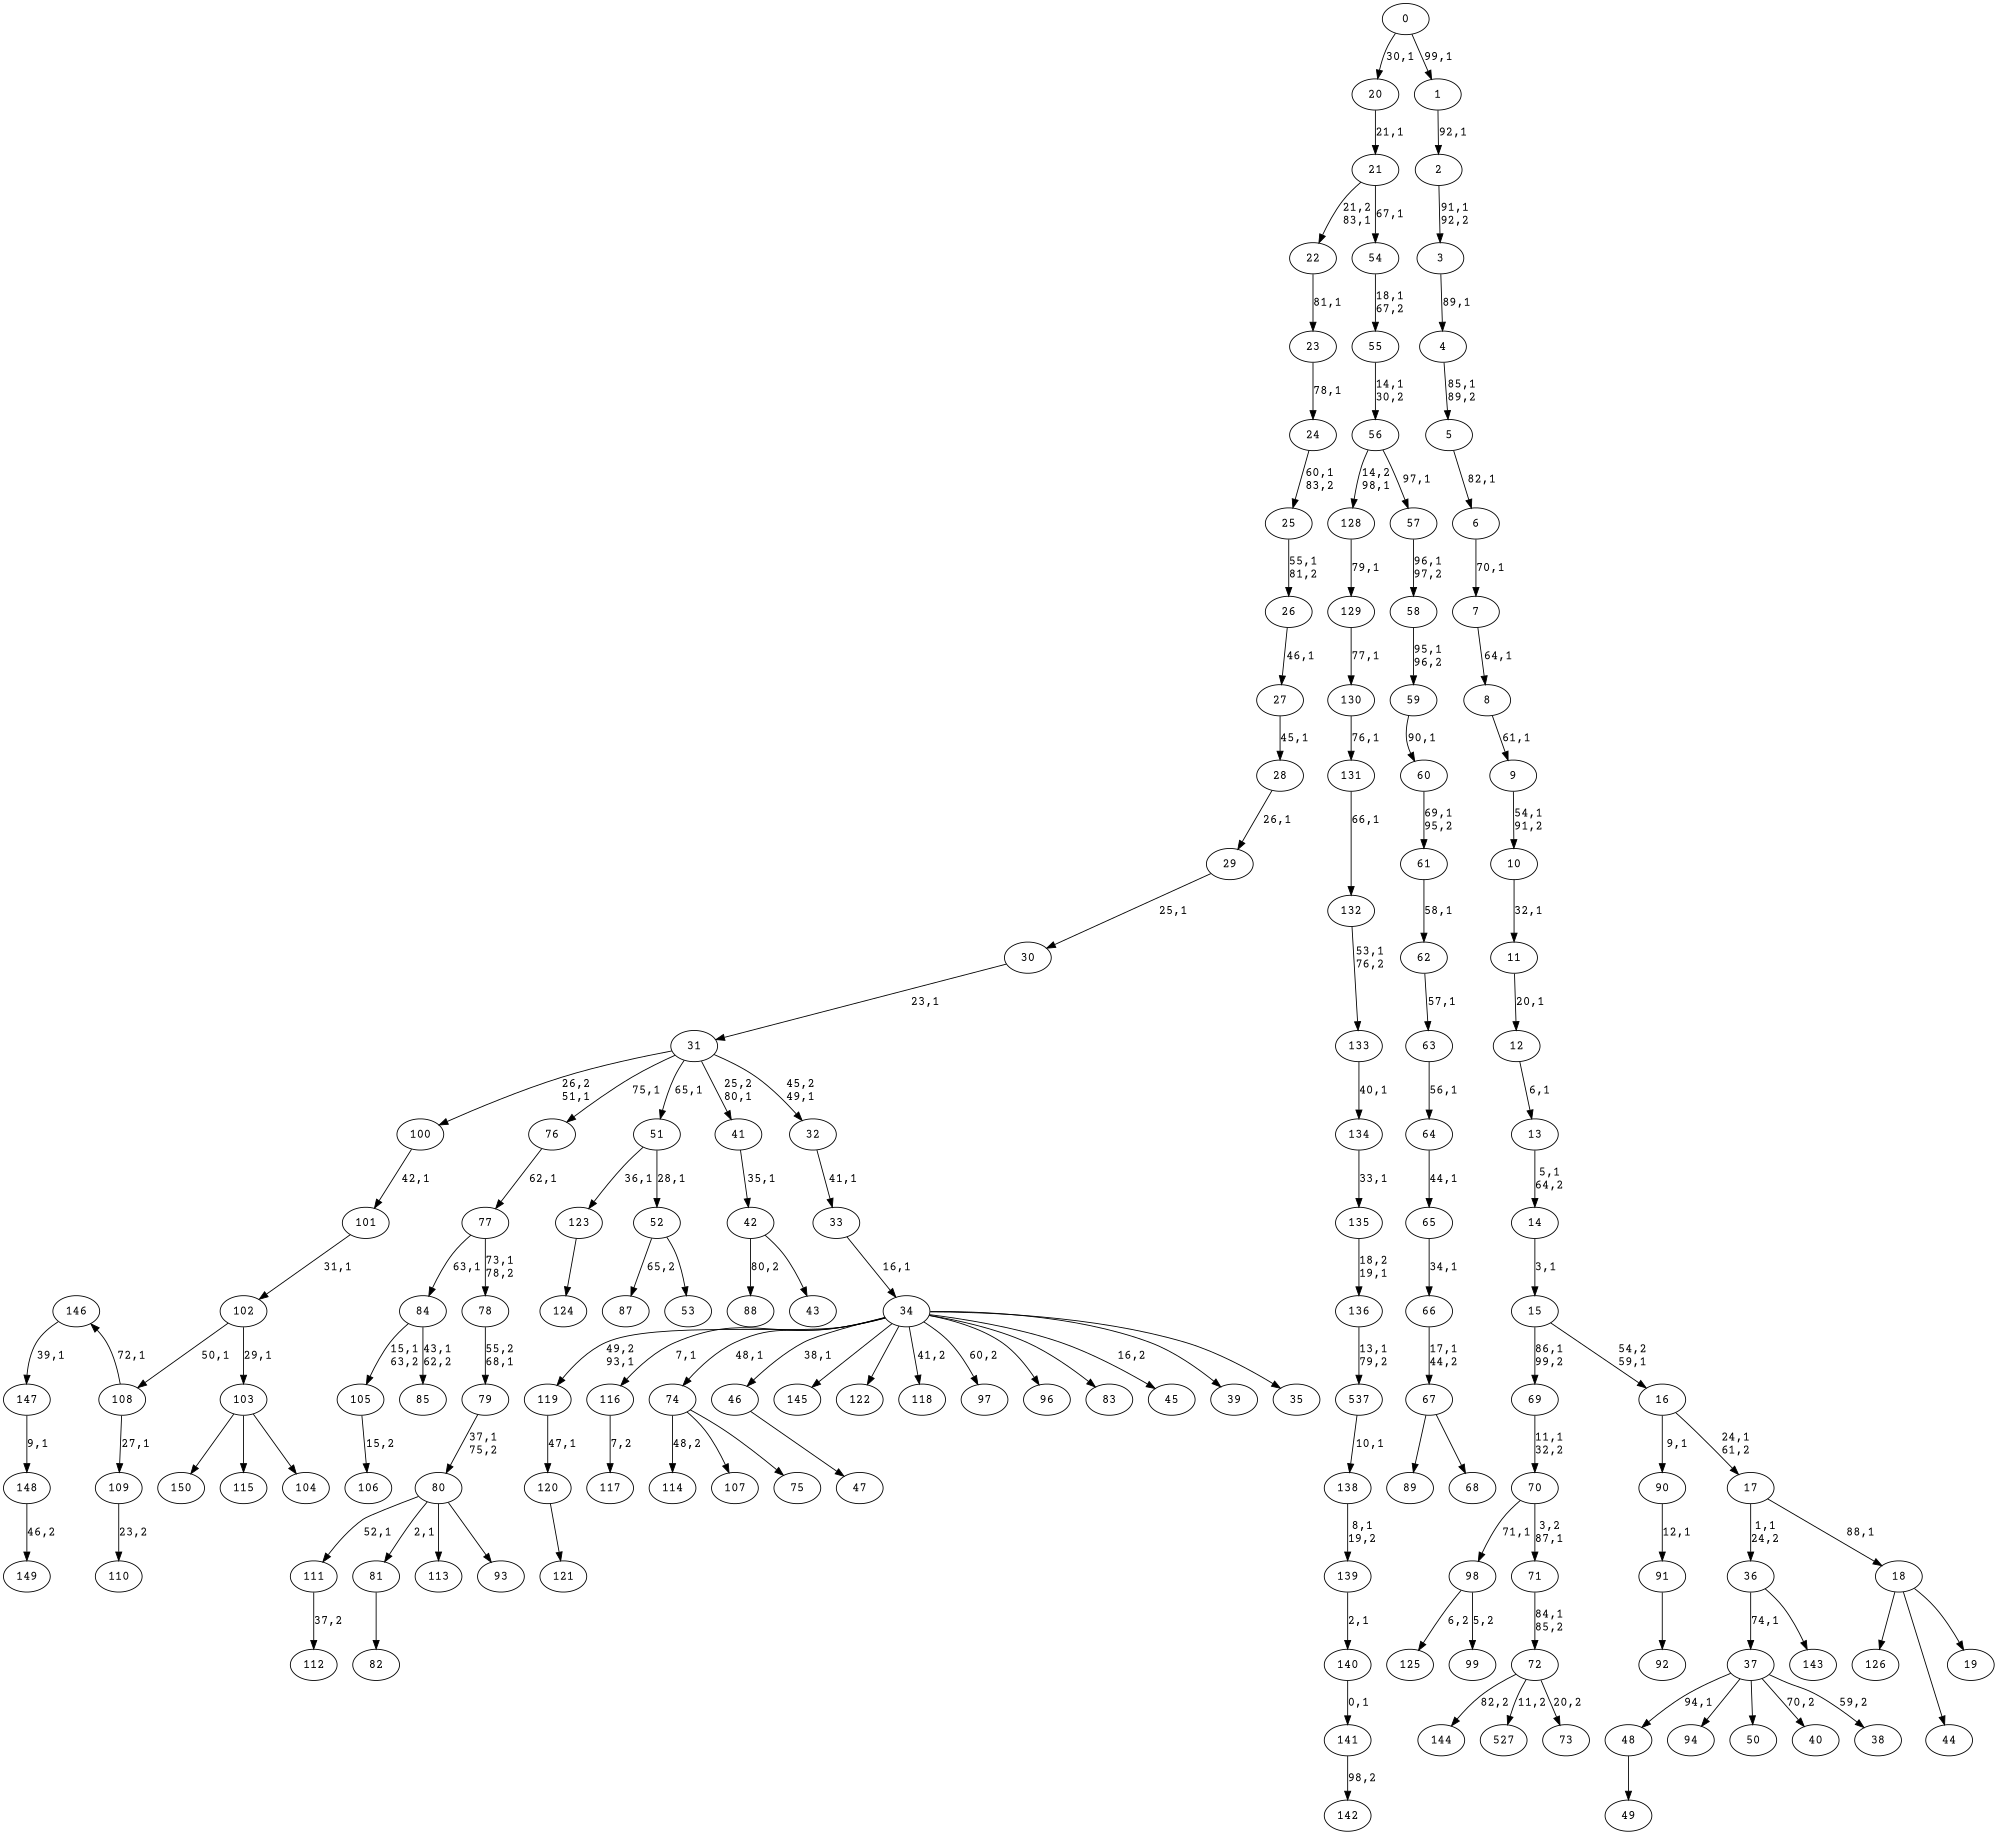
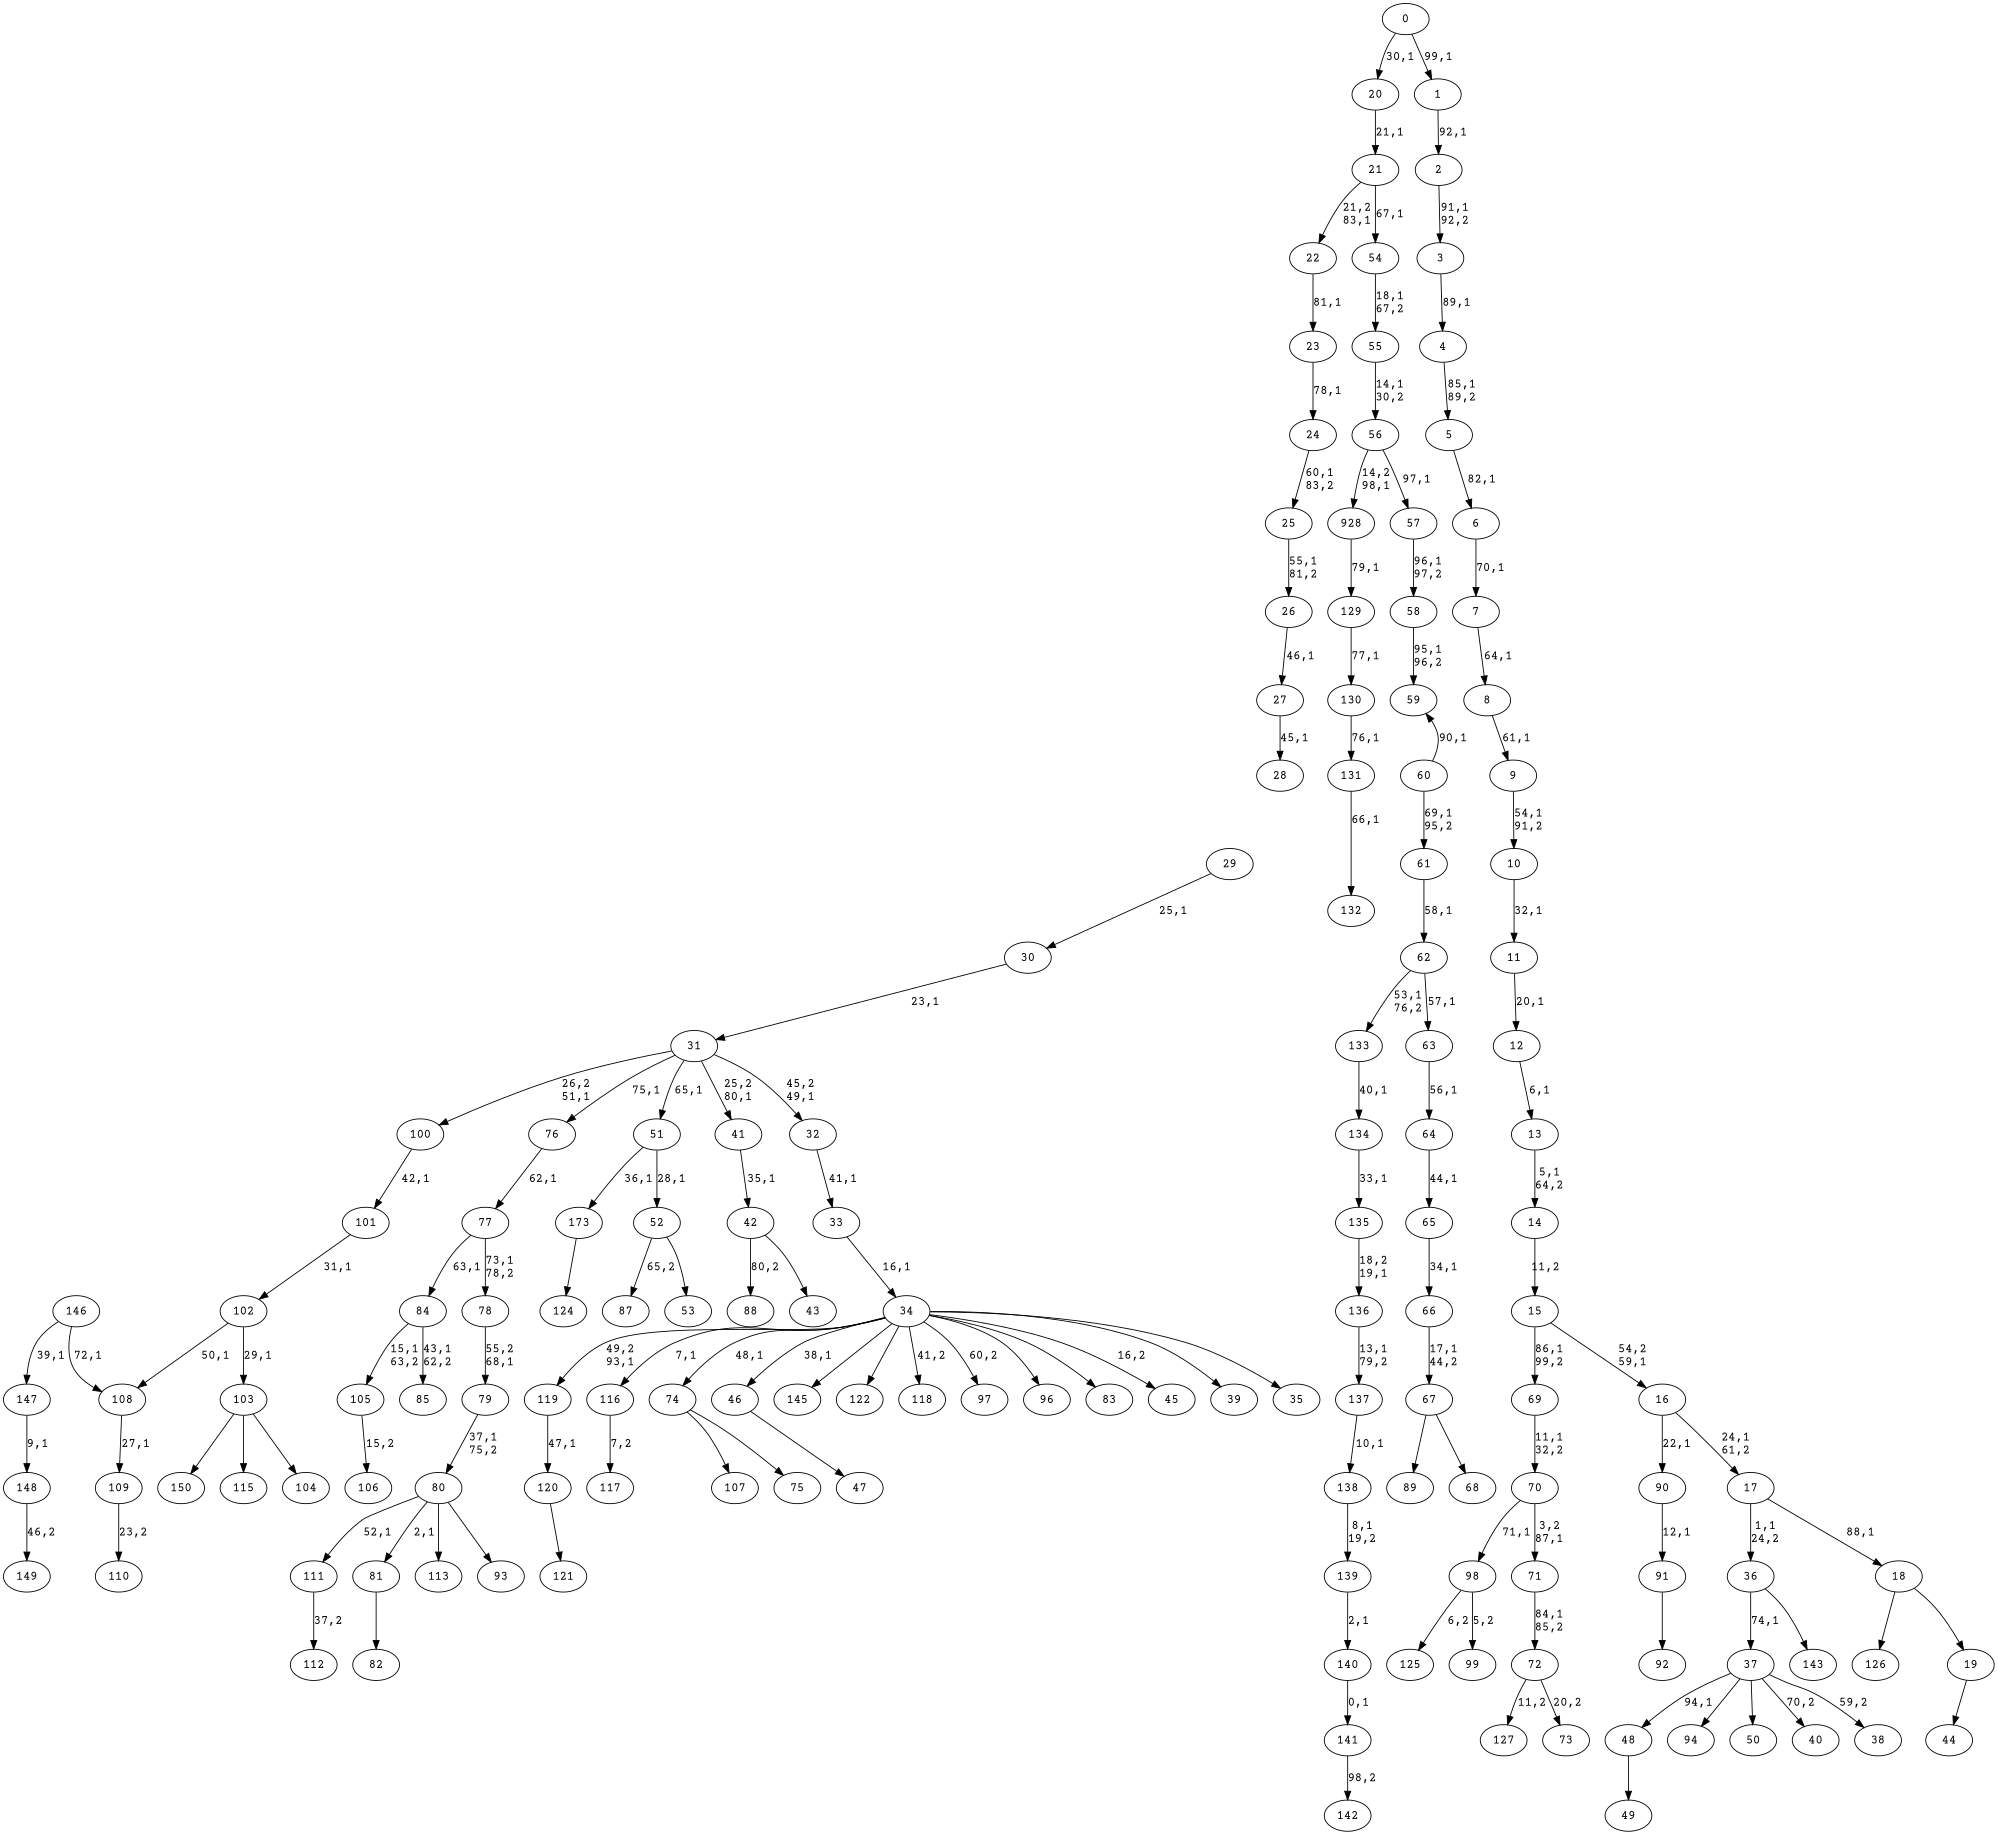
  digraph {
    fontname="Courier Prime"
    node [fontname="Courier Prime"]
    edge [fontname="Courier Prime"]
    148
    149
    147
    146
    141
    142
    140
    139
    138
-   137 [label=537]
+   137
    136
    135
    134
    133
    132
    131
    130
    129
-   128
-   123
+   128 [label=928]
+   123 [label=173]
    124
    120
    121
    119
    116
    117
    111
    112
    109
    110
    108
    105
    106
    103
    150
    115
    104
    102
    101
    100
    98
    125
    99
    91
    92
    90
    84
    85
    81
    82
    80
    113
    93
    79
    78
    77
    76
    74
-   114
    107
    75
    72
-   144
-   127 [label=527]
+   127
    73
    71
    70
    69
    67
    89
    68
    66
    65
    64
    63
    62
    61
    60
    59
    58
    57
    56
    55
    54
    52
    87
    53
    51
    48
    49
    46
    47
    42
    88
    43
    41
    37
    94
    50
    40
    38
    36
    143
    34
    145
    122
    118
    97
    96
    83
    45
    39
    35
    33
    32
    31
    30
    29
    28
    27
    26
    25
    24
    23
    22
    21
    20
    18
    126
    44
    19
    17
    16
    15
    14
    13
    12
    11
    10
    9
    8
    7
    6
    5
    4
    3
    2
    1
    0
    148 -> 149 [label="46,2"]
    147 -> 148 [label="9,1"]
    146 -> 147 [label="39,1"]
    141 -> 142 [label="98,2"]
    140 -> 141 [label="0,1"]
    139 -> 140 [label="2,1"]
    138 -> 139 [label="8,1\n19,2"]
    137 -> 138 [label="10,1"]
    136 -> 137 [label="13,1\n79,2"]
    135 -> 136 [label="18,2\n19,1"]
    134 -> 135 [label="33,1"]
    133 -> 134 [label="40,1"]
-   132 -> 133 [label="53,1\n76,2"]
+   62 -> 133 [label="53,1\n76,2"]
    131 -> 132 [label="66,1"]
    130 -> 131 [label="76,1"]
    129 -> 130 [label="77,1"]
    128 -> 129 [label="79,1"]
    123 -> 124
    120 -> 121
    119 -> 120 [label="47,1"]
    116 -> 117 [label="7,2"]
    111 -> 112 [label="37,2"]
    109 -> 110 [label="23,2"]
-   108 -> 146 [label="72,1"]
+   146 -> 108 [label="72,1"]
    108 -> 109 [label="27,1"]
    105 -> 106 [label="15,2"]
    103 -> 150
    103 -> 115
    103 -> 104
    102 -> 108 [label="50,1"]
    102 -> 103 [label="29,1"]
    101 -> 102 [label="31,1"]
    100 -> 101 [label="42,1"]
    98 -> 125 [label="6,2"]
    98 -> 99 [label="5,2"]
    91 -> 92
    90 -> 91 [label="12,1"]
    84 -> 105 [label="15,1\n63,2"]
    84 -> 85 [label="43,1\n62,2"]
    81 -> 82
    80 -> 111 [label="52,1"]
    80 -> 81 [label="2,1"]
    80 -> 113
    80 -> 93
    79 -> 80 [label="37,1\n75,2"]
    78 -> 79 [label="55,2\n68,1"]
    77 -> 84 [label="63,1"]
    77 -> 78 [label="73,1\n78,2"]
    76 -> 77 [label="62,1"]
-   74 -> 114 [label="48,2"]
    74 -> 107
    74 -> 75
-   72 -> 144 [label="82,2"]
    72 -> 127 [label="11,2"]
    72 -> 73 [label="20,2"]
    71 -> 72 [label="84,1\n85,2"]
    70 -> 98 [label="71,1"]
    70 -> 71 [label="3,2\n87,1"]
    69 -> 70 [label="11,1\n32,2"]
    67 -> 89
    67 -> 68
    66 -> 67 [label="17,1\n44,2"]
    65 -> 66 [label="34,1"]
    64 -> 65 [label="44,1"]
    63 -> 64 [label="56,1"]
    62 -> 63 [label="57,1"]
    61 -> 62 [label="58,1"]
    60 -> 61 [label="69,1\n95,2"]
-   59 -> 60 [label="90,1"]
+   60 -> 59 [label="90,1"]
    58 -> 59 [label="95,1\n96,2"]
    57 -> 58 [label="96,1\n97,2"]
    56 -> 128 [label="14,2\n98,1"]
    56 -> 57 [label="97,1"]
    55 -> 56 [label="14,1\n30,2"]
    54 -> 55 [label="18,1\n67,2"]
    52 -> 87 [label="65,2"]
    52 -> 53
    51 -> 123 [label="36,1"]
    51 -> 52 [label="28,1"]
    48 -> 49
    46 -> 47
    42 -> 88 [label="80,2"]
    42 -> 43
    41 -> 42 [label="35,1"]
    37 -> 48 [label="94,1"]
    37 -> 94
    37 -> 50
    37 -> 40 [label="70,2"]
    37 -> 38 [label="59,2"]
    36 -> 37 [label="74,1"]
    36 -> 143
    34 -> 119 [label="49,2\n93,1"]
    34 -> 116 [label="7,1"]
    34 -> 74 [label="48,1"]
    34 -> 46 [label="38,1"]
    34 -> 145
    34 -> 122
    34 -> 118 [label="41,2"]
    34 -> 97 [label="60,2"]
    34 -> 96
    34 -> 83
    34 -> 45 [label="16,2"]
    34 -> 39
    34 -> 35
    33 -> 34 [label="16,1"]
    32 -> 33 [label="41,1"]
    31 -> 100 [label="26,2\n51,1"]
    31 -> 76 [label="75,1"]
    31 -> 51 [label="65,1"]
    31 -> 41 [label="25,2\n80,1"]
    31 -> 32 [label="45,2\n49,1"]
    30 -> 31 [label="23,1"]
    29 -> 30 [label="25,1"]
-   28 -> 29 [label="26,1"]
    27 -> 28 [label="45,1"]
    26 -> 27 [label="46,1"]
    25 -> 26 [label="55,1\n81,2"]
    24 -> 25 [label="60,1\n83,2"]
    23 -> 24 [label="78,1"]
    22 -> 23 [label="81,1"]
    21 -> 54 [label="67,1"]
    21 -> 22 [label="21,2\n83,1"]
    20 -> 21 [label="21,1"]
    18 -> 126
-   18 -> 44
+   19 -> 44
    18 -> 19
    17 -> 36 [label="1,1\n24,2"]
    17 -> 18 [label="88,1"]
-   16 -> 90 [label="9,1"]
+   16 -> 90 [label="22,1"]
    16 -> 17 [label="24,1\n61,2"]
    15 -> 69 [label="86,1\n99,2"]
    15 -> 16 [label="54,2\n59,1"]
-   14 -> 15 [label="3,1"]
+   14 -> 15 [label="11,2"]
    13 -> 14 [label="5,1\n64,2"]
    12 -> 13 [label="6,1"]
    11 -> 12 [label="20,1"]
    10 -> 11 [label="32,1"]
    9 -> 10 [label="54,1\n91,2"]
    8 -> 9 [label="61,1"]
    7 -> 8 [label="64,1"]
    6 -> 7 [label="70,1"]
    5 -> 6 [label="82,1"]
    4 -> 5 [label="85,1\n89,2"]
    3 -> 4 [label="89,1"]
    2 -> 3 [label="91,1\n92,2"]
    1 -> 2 [label="92,1"]
    0 -> 20 [label="30,1"]
    0 -> 1 [label="99,1"]
  }
